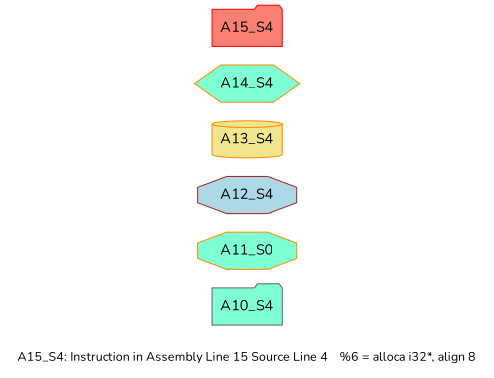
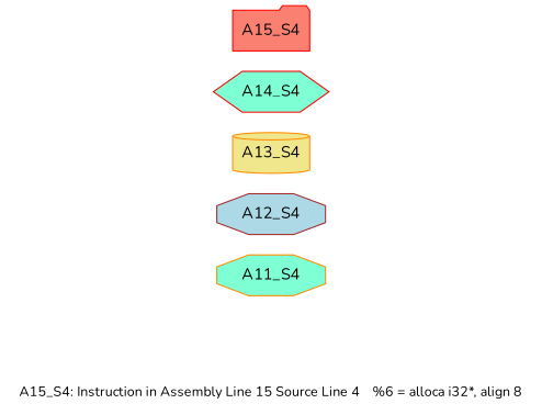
  digraph {
    fontsize=12
    label="A15_S4: Instruction in Assembly Line 15 Source Line 4	%6 = alloca i32*, align 8"
    rankdir=LR
    fontname=Nunito
    node [style=filled fillcolor=aquamarine color=darkorange shape=folder fontname=Nunito]
-   A10_S4 [color=gray40]
-   A11_S4 [shape=octagon label=A11_S0]
+   A11_S4 [shape=octagon]
    A12_S4 [fillcolor=lightblue color=brown shape=octagon]
    A13_S4 [fillcolor=khaki shape=cylinder]
-   A14_S4 [shape=hexagon]
+   A14_S4 [color=red shape=hexagon]
    A15_S4 [fillcolor=salmon color=red]
  }
